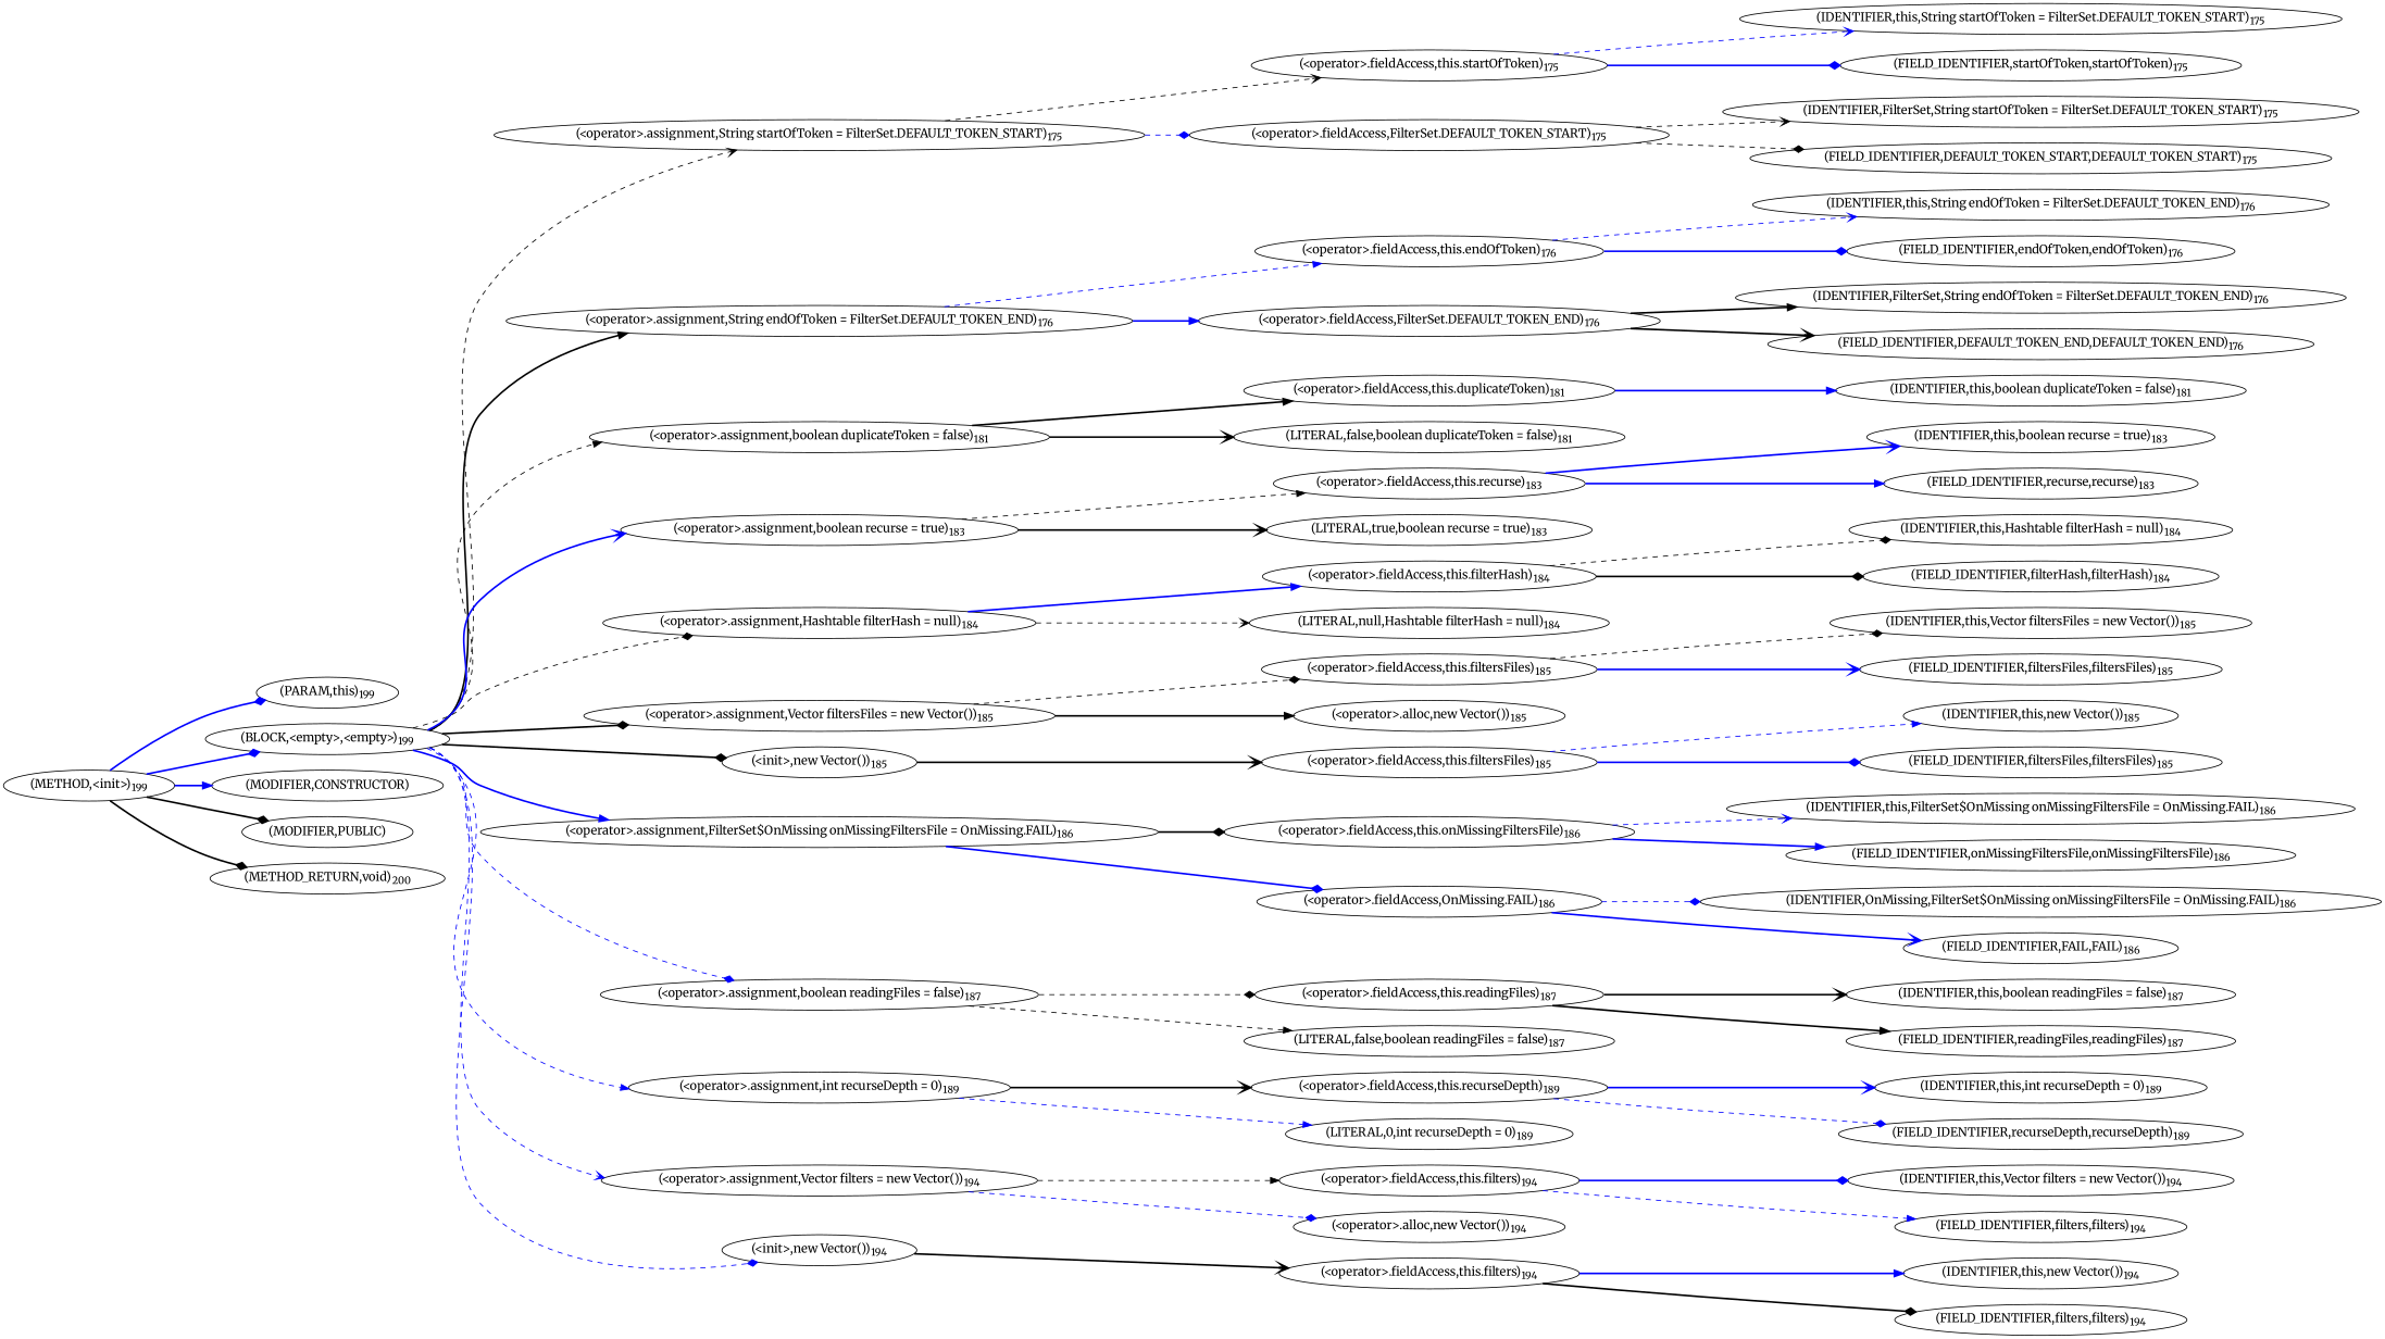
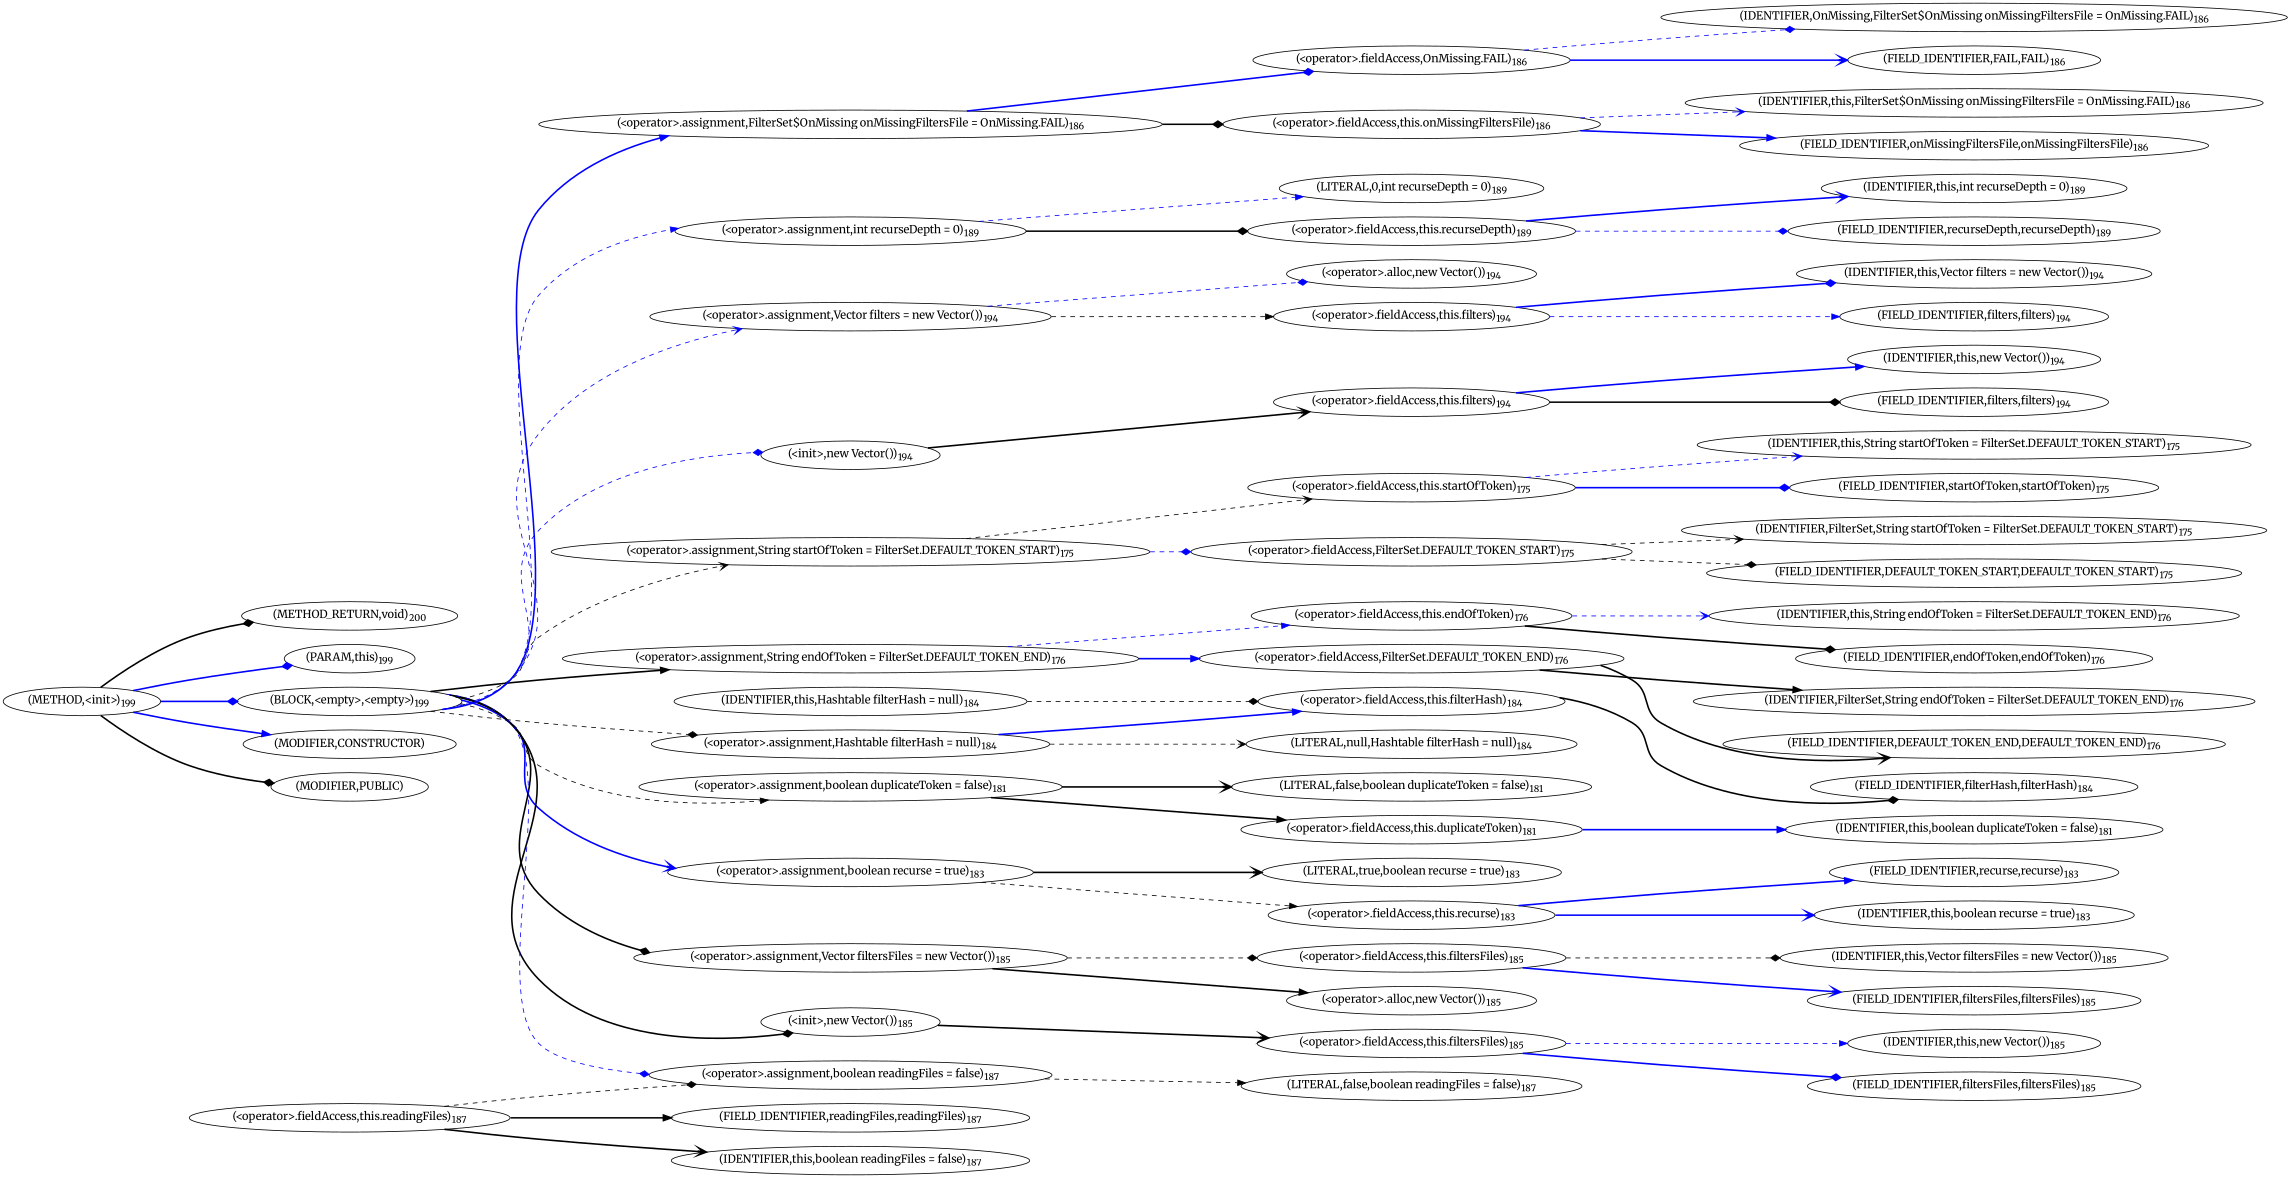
  digraph {
    fontname=Merriweather
    rankdir=LR
    node [fontname=Merriweather]
    edge [arrowhead=diamond color=blue fontname=Merriweather style=bold]
    n1 [label=<(METHOD,&lt;init&gt;)<SUB>199</SUB>>]
    n2 [label=<(PARAM,this)<SUB>199</SUB>>]
    n3 [label=<(BLOCK,&lt;empty&gt;,&lt;empty&gt;)<SUB>199</SUB>>]
    n4 [label=<(MODIFIER,CONSTRUCTOR)>]
    n5 [label=<(MODIFIER,PUBLIC)>]
    n6 [label=<(METHOD_RETURN,void)<SUB>200</SUB>>]
    n7 [label=<(&lt;operator&gt;.assignment,String startOfToken = FilterSet.DEFAULT_TOKEN_START)<SUB>175</SUB>>]
    n8 [label=<(&lt;operator&gt;.assignment,String endOfToken = FilterSet.DEFAULT_TOKEN_END)<SUB>176</SUB>>]
    n9 [label=<(&lt;operator&gt;.assignment,boolean duplicateToken = false)<SUB>181</SUB>>]
    n10 [label=<(&lt;operator&gt;.assignment,boolean recurse = true)<SUB>183</SUB>>]
    n11 [label=<(&lt;operator&gt;.assignment,Hashtable filterHash = null)<SUB>184</SUB>>]
    n12 [label=<(&lt;operator&gt;.assignment,Vector filtersFiles = new Vector())<SUB>185</SUB>>]
    n13 [label=<(&lt;init&gt;,new Vector())<SUB>185</SUB>>]
    n14 [label=<(&lt;operator&gt;.assignment,FilterSet$OnMissing onMissingFiltersFile = OnMissing.FAIL)<SUB>186</SUB>>]
    n15 [label=<(&lt;operator&gt;.assignment,boolean readingFiles = false)<SUB>187</SUB>>]
    n16 [label=<(&lt;operator&gt;.assignment,int recurseDepth = 0)<SUB>189</SUB>>]
    n17 [label=<(&lt;operator&gt;.assignment,Vector filters = new Vector())<SUB>194</SUB>>]
    n18 [label=<(&lt;init&gt;,new Vector())<SUB>194</SUB>>]
    n19 [label=<(&lt;operator&gt;.fieldAccess,this.startOfToken)<SUB>175</SUB>>]
    n20 [label=<(&lt;operator&gt;.fieldAccess,FilterSet.DEFAULT_TOKEN_START)<SUB>175</SUB>>]
    n21 [label=<(&lt;operator&gt;.fieldAccess,this.endOfToken)<SUB>176</SUB>>]
    n22 [label=<(&lt;operator&gt;.fieldAccess,FilterSet.DEFAULT_TOKEN_END)<SUB>176</SUB>>]
    n23 [label=<(&lt;operator&gt;.fieldAccess,this.duplicateToken)<SUB>181</SUB>>]
    n24 [label=<(LITERAL,false,boolean duplicateToken = false)<SUB>181</SUB>>]
    n25 [label=<(&lt;operator&gt;.fieldAccess,this.recurse)<SUB>183</SUB>>]
    n26 [label=<(LITERAL,true,boolean recurse = true)<SUB>183</SUB>>]
    n27 [label=<(&lt;operator&gt;.fieldAccess,this.filterHash)<SUB>184</SUB>>]
    n28 [label=<(LITERAL,null,Hashtable filterHash = null)<SUB>184</SUB>>]
    n29 [label=<(&lt;operator&gt;.fieldAccess,this.filtersFiles)<SUB>185</SUB>>]
    n30 [label=<(&lt;operator&gt;.alloc,new Vector())<SUB>185</SUB>>]
    n31 [label=<(&lt;operator&gt;.fieldAccess,this.filtersFiles)<SUB>185</SUB>>]
    n32 [label=<(&lt;operator&gt;.fieldAccess,this.onMissingFiltersFile)<SUB>186</SUB>>]
    n33 [label=<(&lt;operator&gt;.fieldAccess,OnMissing.FAIL)<SUB>186</SUB>>]
    n34 [label=<(&lt;operator&gt;.fieldAccess,this.readingFiles)<SUB>187</SUB>>]
    n35 [label=<(LITERAL,false,boolean readingFiles = false)<SUB>187</SUB>>]
    n36 [label=<(&lt;operator&gt;.fieldAccess,this.recurseDepth)<SUB>189</SUB>>]
    n37 [label=<(LITERAL,0,int recurseDepth = 0)<SUB>189</SUB>>]
    n38 [label=<(&lt;operator&gt;.fieldAccess,this.filters)<SUB>194</SUB>>]
    n39 [label=<(&lt;operator&gt;.alloc,new Vector())<SUB>194</SUB>>]
    n40 [label=<(&lt;operator&gt;.fieldAccess,this.filters)<SUB>194</SUB>>]
    n41 [label=<(IDENTIFIER,this,String startOfToken = FilterSet.DEFAULT_TOKEN_START)<SUB>175</SUB>>]
    n42 [label=<(FIELD_IDENTIFIER,startOfToken,startOfToken)<SUB>175</SUB>>]
    n43 [label=<(IDENTIFIER,FilterSet,String startOfToken = FilterSet.DEFAULT_TOKEN_START)<SUB>175</SUB>>]
    n44 [label=<(FIELD_IDENTIFIER,DEFAULT_TOKEN_START,DEFAULT_TOKEN_START)<SUB>175</SUB>>]
    n45 [label=<(IDENTIFIER,this,String endOfToken = FilterSet.DEFAULT_TOKEN_END)<SUB>176</SUB>>]
    n46 [label=<(FIELD_IDENTIFIER,endOfToken,endOfToken)<SUB>176</SUB>>]
    n47 [label=<(IDENTIFIER,FilterSet,String endOfToken = FilterSet.DEFAULT_TOKEN_END)<SUB>176</SUB>>]
    n48 [label=<(FIELD_IDENTIFIER,DEFAULT_TOKEN_END,DEFAULT_TOKEN_END)<SUB>176</SUB>>]
    n49 [label=<(IDENTIFIER,this,boolean duplicateToken = false)<SUB>181</SUB>>]
    n50 [label=<(IDENTIFIER,this,boolean recurse = true)<SUB>183</SUB>>]
    n51 [label=<(FIELD_IDENTIFIER,recurse,recurse)<SUB>183</SUB>>]
    n52 [label=<(IDENTIFIER,this,Hashtable filterHash = null)<SUB>184</SUB>>]
    n53 [label=<(FIELD_IDENTIFIER,filterHash,filterHash)<SUB>184</SUB>>]
    n54 [label=<(IDENTIFIER,this,Vector filtersFiles = new Vector())<SUB>185</SUB>>]
    n55 [label=<(FIELD_IDENTIFIER,filtersFiles,filtersFiles)<SUB>185</SUB>>]
    n56 [label=<(IDENTIFIER,this,new Vector())<SUB>185</SUB>>]
    n57 [label=<(FIELD_IDENTIFIER,filtersFiles,filtersFiles)<SUB>185</SUB>>]
    n58 [label=<(IDENTIFIER,this,FilterSet$OnMissing onMissingFiltersFile = OnMissing.FAIL)<SUB>186</SUB>>]
    n59 [label=<(FIELD_IDENTIFIER,onMissingFiltersFile,onMissingFiltersFile)<SUB>186</SUB>>]
    n60 [label=<(IDENTIFIER,OnMissing,FilterSet$OnMissing onMissingFiltersFile = OnMissing.FAIL)<SUB>186</SUB>>]
    n61 [label=<(FIELD_IDENTIFIER,FAIL,FAIL)<SUB>186</SUB>>]
    n62 [label=<(IDENTIFIER,this,boolean readingFiles = false)<SUB>187</SUB>>]
    n63 [label=<(FIELD_IDENTIFIER,readingFiles,readingFiles)<SUB>187</SUB>>]
    n64 [label=<(IDENTIFIER,this,int recurseDepth = 0)<SUB>189</SUB>>]
    n65 [label=<(FIELD_IDENTIFIER,recurseDepth,recurseDepth)<SUB>189</SUB>>]
    n66 [label=<(IDENTIFIER,this,Vector filters = new Vector())<SUB>194</SUB>>]
    n67 [label=<(FIELD_IDENTIFIER,filters,filters)<SUB>194</SUB>>]
    n68 [label=<(IDENTIFIER,this,new Vector())<SUB>194</SUB>>]
    n69 [label=<(FIELD_IDENTIFIER,filters,filters)<SUB>194</SUB>>]
    n1 -> n2
    n1 -> n3
    n1 -> n4 [arrowhead=normal]
    n1 -> n5 [color=black]
    n1 -> n6 [color=black]
    n3 -> n7 [arrowhead=vee color=black style=dashed]
    n3 -> n8 [arrowhead=normal color=black]
    n3 -> n9 [arrowhead=normal color=black style=dashed]
    n3 -> n10 [arrowhead=vee]
    n3 -> n11 [color=black style=dashed]
    n3 -> n12 [color=black]
    n3 -> n13 [color=black]
    n3 -> n14 [arrowhead=normal]
    n3 -> n15 [style=dashed]
    n3 -> n16 [arrowhead=normal style=dashed]
    n3 -> n17 [arrowhead=vee style=dashed]
    n3 -> n18 [style=dashed]
    n7 -> n19 [arrowhead=vee color=black style=dashed]
    n7 -> n20 [style=dashed]
    n8 -> n21 [arrowhead=normal style=dashed]
    n8 -> n22 [arrowhead=normal]
    n9 -> n23 [arrowhead=normal color=black]
    n9 -> n24 [arrowhead=vee color=black]
    n10 -> n25 [arrowhead=normal color=black style=dashed]
    n10 -> n26 [arrowhead=vee color=black]
    n11 -> n27 [arrowhead=normal]
    n11 -> n28 [arrowhead=vee color=black style=dashed]
    n12 -> n29 [color=black style=dashed]
    n12 -> n30 [arrowhead=normal color=black]
    n13 -> n31 [arrowhead=vee color=black]
    n14 -> n32 [color=black]
    n14 -> n33
-   n15 -> n34 [color=black style=dashed]
+   n34 -> n15 [color=black style=dashed]
    n15 -> n35 [arrowhead=normal color=black style=dashed]
-   n16 -> n36 [arrowhead=vee color=black]
+   n16 -> n36 [color=black]
    n16 -> n37 [arrowhead=normal style=dashed]
    n17 -> n38 [arrowhead=normal color=black style=dashed]
    n17 -> n39 [style=dashed]
    n18 -> n40 [arrowhead=vee color=black]
    n19 -> n41 [arrowhead=vee style=dashed]
    n19 -> n42
    n20 -> n43 [arrowhead=vee color=black style=dashed]
    n20 -> n44 [color=black style=dashed]
    n21 -> n45 [arrowhead=vee style=dashed]
-   n21 -> n46
+   n21 -> n46 [color=black]
    n22 -> n47 [arrowhead=normal color=black]
    n22 -> n48 [arrowhead=vee color=black]
    n23 -> n49 [arrowhead=normal]
    n25 -> n50 [arrowhead=vee]
    n25 -> n51 [arrowhead=normal]
-   n27 -> n52 [color=black style=dashed]
+   n52 -> n27 [color=black style=dashed]
    n27 -> n53 [color=black]
    n29 -> n54 [color=black style=dashed]
    n29 -> n55 [arrowhead=vee]
    n31 -> n56 [arrowhead=normal style=dashed]
    n31 -> n57
    n32 -> n58 [arrowhead=vee style=dashed]
    n32 -> n59 [arrowhead=normal]
    n33 -> n60 [style=dashed]
    n33 -> n61 [arrowhead=vee]
    n34 -> n62 [arrowhead=vee color=black]
    n34 -> n63 [arrowhead=normal color=black]
    n36 -> n64 [arrowhead=vee]
    n36 -> n65 [style=dashed]
    n38 -> n66
    n38 -> n67 [arrowhead=normal style=dashed]
    n40 -> n68 [arrowhead=normal]
    n40 -> n69 [color=black]
  }
